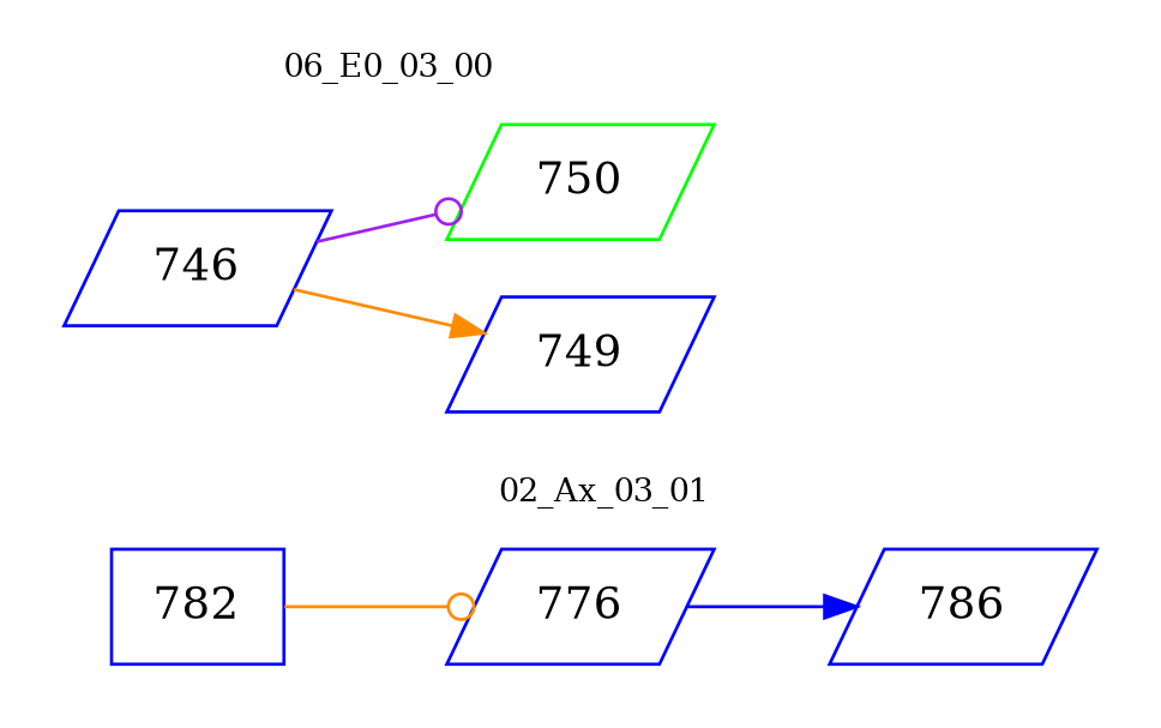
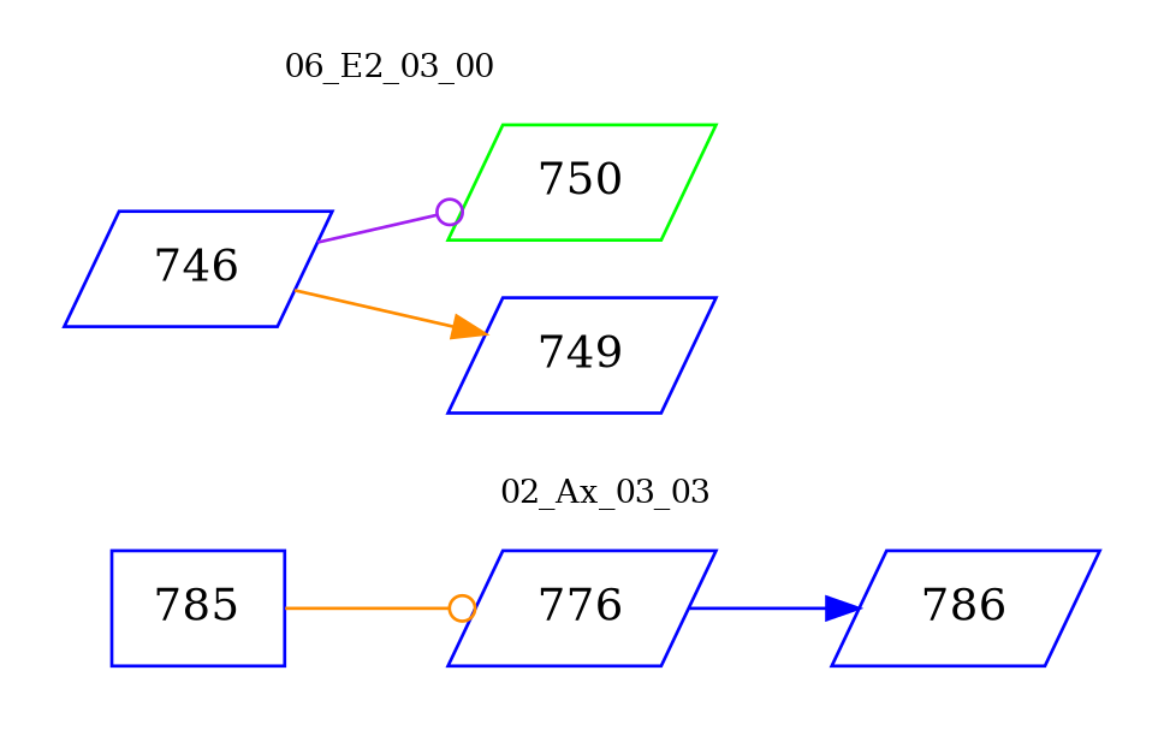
  digraph {
    rankdir=LR
    node [color=blue shape=parallelogram]
    edge [arrowhead=normal color=darkorange]
    n1 [label=776]
-   n2 [label=782 shape=box]
+   n2 [label=785 shape=box]
    n3 [label=786]
    n4 [label=746]
    n5 [label=749]
    n6 [color=green label=750]
    subgraph cluster_1 {
      color=white
      fontsize=10
-     label="02_Ax_03_01"
+     label="02_Ax_03_03"
      n1
      n2
      n3
    }
    subgraph cluster_2 {
      color=white
      fontsize=10
-     label="06_E0_03_00"
+     label="06_E2_03_00"
      n4
      n5
      n6
    }
    n1 -> n3 [color=blue]
    n2 -> n1 [arrowhead=odot]
    n4 -> n5
    n4 -> n6 [arrowhead=odot color=purple]
  }
